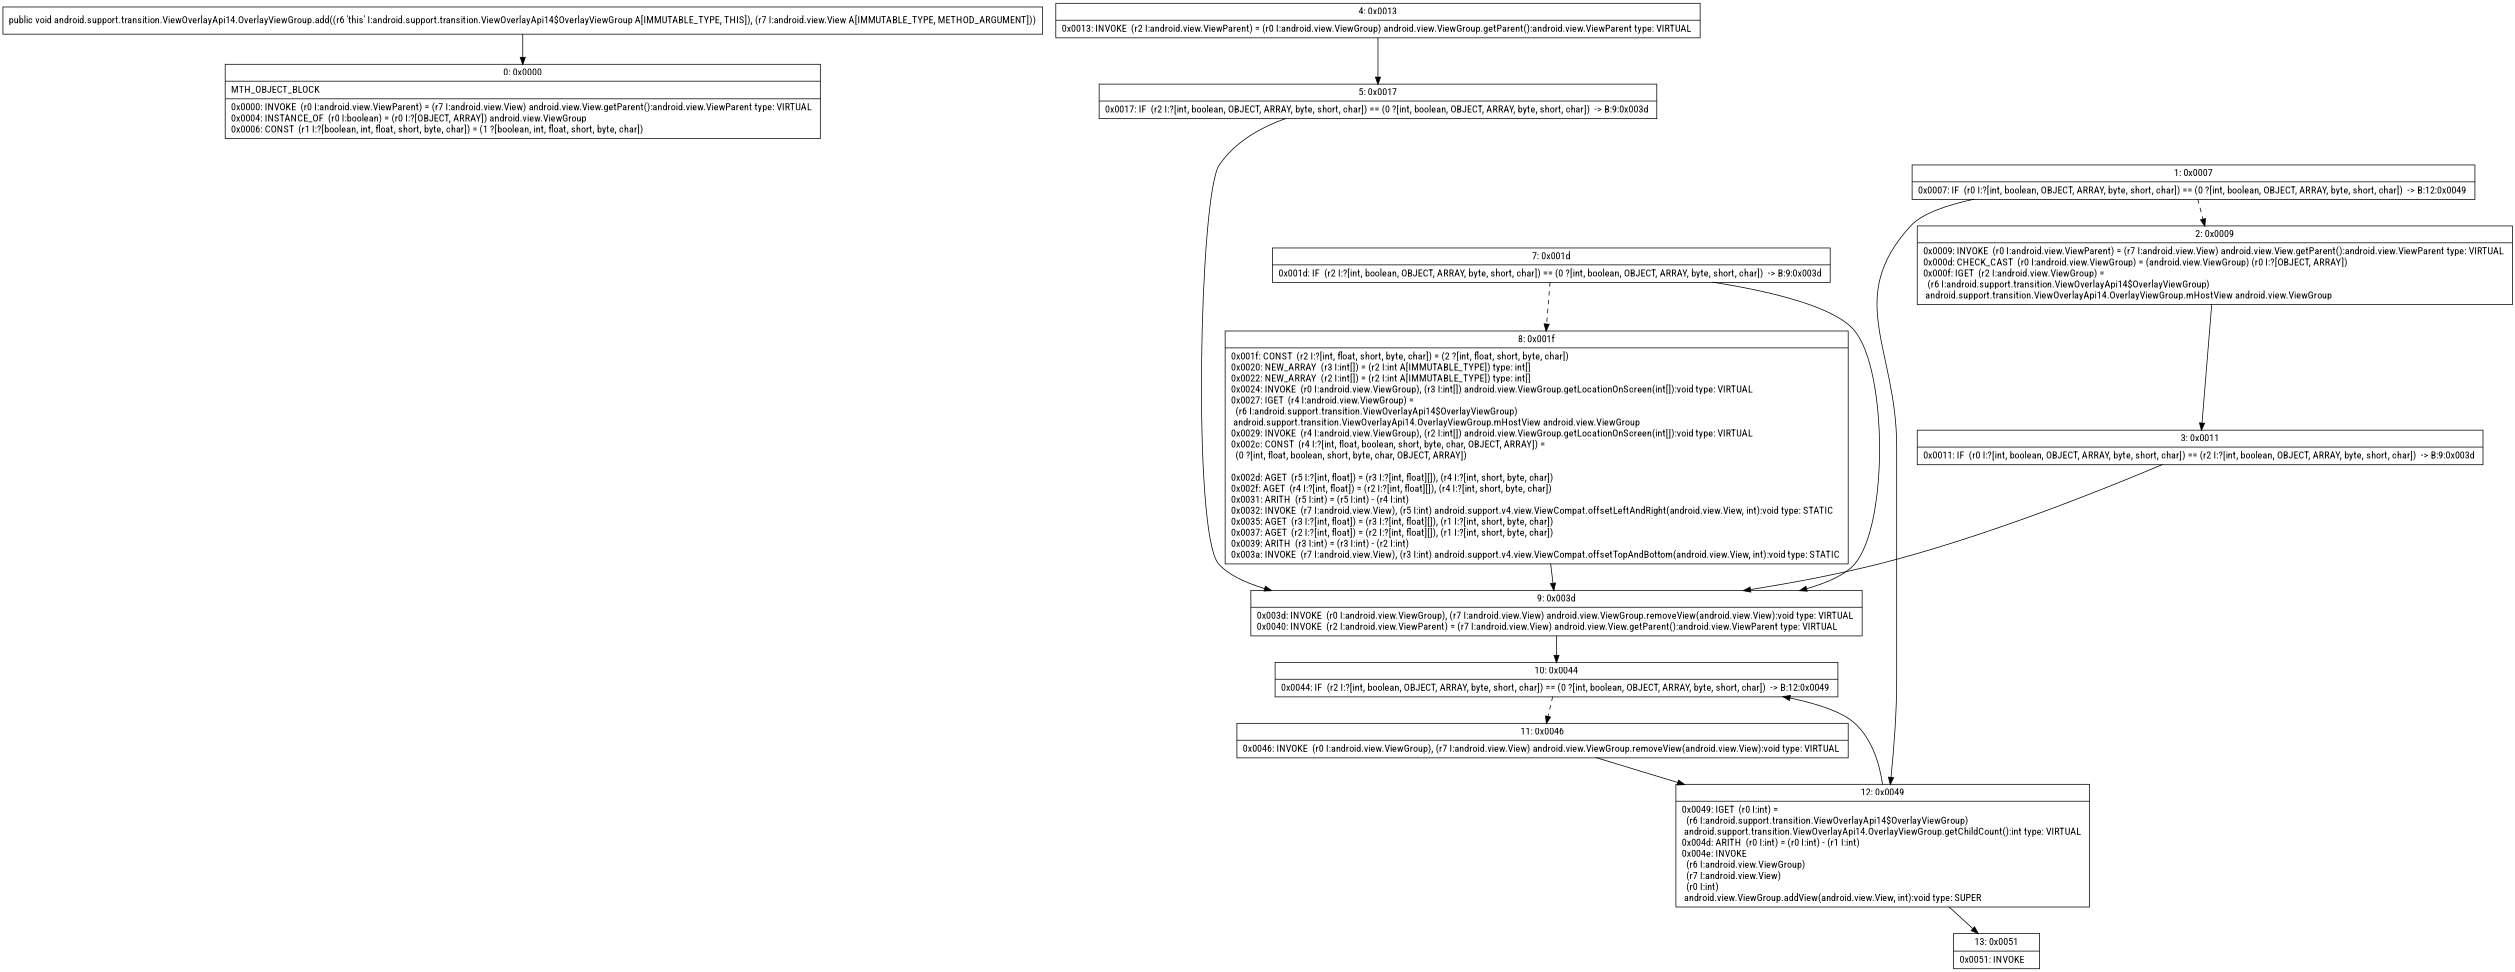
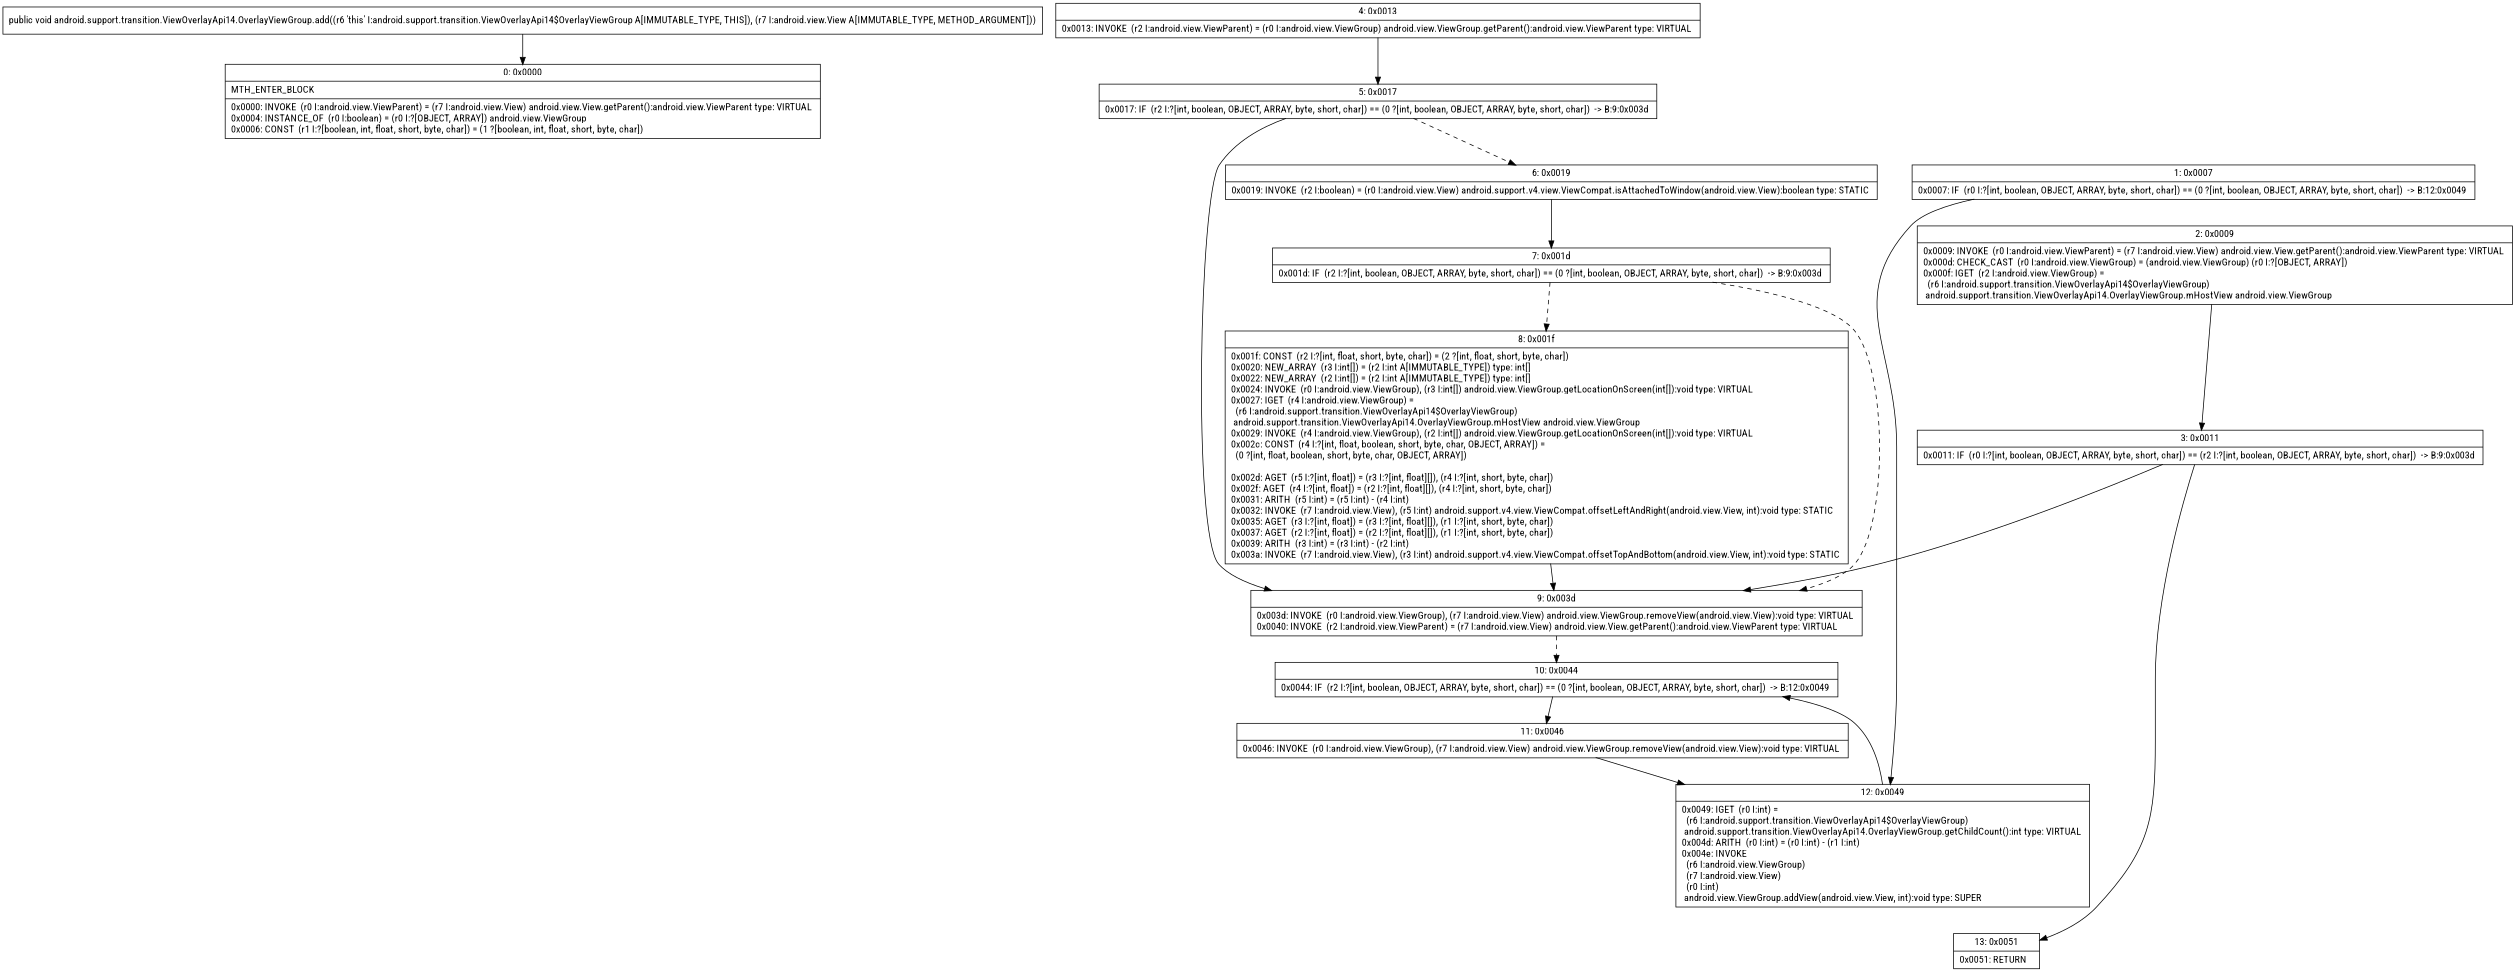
  digraph {
    fontname="Roboto Condensed"
    node [fontname="Roboto Condensed" shape=record]
    edge [fontname="Roboto Condensed"]
-   n1 [label="{0\:\ 0x0000|MTH_OBJECT_BLOCK\l|0x0000: INVOKE  (r0 I:android.view.ViewParent) = (r7 I:android.view.View) android.view.View.getParent():android.view.ViewParent type: VIRTUAL \l0x0004: INSTANCE_OF  (r0 I:boolean) = (r0 I:?[OBJECT, ARRAY]) android.view.ViewGroup \l0x0006: CONST  (r1 I:?[boolean, int, float, short, byte, char]) = (1 ?[boolean, int, float, short, byte, char]) \l}"]
+   n1 [label="{0\:\ 0x0000|MTH_ENTER_BLOCK\l|0x0000: INVOKE  (r0 I:android.view.ViewParent) = (r7 I:android.view.View) android.view.View.getParent():android.view.ViewParent type: VIRTUAL \l0x0004: INSTANCE_OF  (r0 I:boolean) = (r0 I:?[OBJECT, ARRAY]) android.view.ViewGroup \l0x0006: CONST  (r1 I:?[boolean, int, float, short, byte, char]) = (1 ?[boolean, int, float, short, byte, char]) \l}"]
    n2 [label="{1\:\ 0x0007|0x0007: IF  (r0 I:?[int, boolean, OBJECT, ARRAY, byte, short, char]) == (0 ?[int, boolean, OBJECT, ARRAY, byte, short, char])  \-\> B:12:0x0049 \l}"]
    n3 [label="{2\:\ 0x0009|0x0009: INVOKE  (r0 I:android.view.ViewParent) = (r7 I:android.view.View) android.view.View.getParent():android.view.ViewParent type: VIRTUAL \l0x000d: CHECK_CAST  (r0 I:android.view.ViewGroup) = (android.view.ViewGroup) (r0 I:?[OBJECT, ARRAY]) \l0x000f: IGET  (r2 I:android.view.ViewGroup) = \l  (r6 I:android.support.transition.ViewOverlayApi14$OverlayViewGroup)\l android.support.transition.ViewOverlayApi14.OverlayViewGroup.mHostView android.view.ViewGroup \l}"]
    n4 [label="{12\:\ 0x0049|0x0049: IGET  (r0 I:int) = \l  (r6 I:android.support.transition.ViewOverlayApi14$OverlayViewGroup)\l android.support.transition.ViewOverlayApi14.OverlayViewGroup.getChildCount():int type: VIRTUAL \l0x004d: ARITH  (r0 I:int) = (r0 I:int) \- (r1 I:int) \l0x004e: INVOKE  \l  (r6 I:android.view.ViewGroup)\l  (r7 I:android.view.View)\l  (r0 I:int)\l android.view.ViewGroup.addView(android.view.View, int):void type: SUPER \l}"]
    n5 [label="{3\:\ 0x0011|0x0011: IF  (r0 I:?[int, boolean, OBJECT, ARRAY, byte, short, char]) == (r2 I:?[int, boolean, OBJECT, ARRAY, byte, short, char])  \-\> B:9:0x003d \l}"]
    n6 [label="{10\:\ 0x0044|0x0044: IF  (r2 I:?[int, boolean, OBJECT, ARRAY, byte, short, char]) == (0 ?[int, boolean, OBJECT, ARRAY, byte, short, char])  \-\> B:12:0x0049 \l}"]
-   n7 [label="{13\:\ 0x0051|0x0051: INVOKE   \l}"]
+   n7 [label="{13\:\ 0x0051|0x0051: RETURN   \l}"]
    n8 [label="{9\:\ 0x003d|0x003d: INVOKE  (r0 I:android.view.ViewGroup), (r7 I:android.view.View) android.view.ViewGroup.removeView(android.view.View):void type: VIRTUAL \l0x0040: INVOKE  (r2 I:android.view.ViewParent) = (r7 I:android.view.View) android.view.View.getParent():android.view.ViewParent type: VIRTUAL \l}"]
    n9 [label="{4\:\ 0x0013|0x0013: INVOKE  (r2 I:android.view.ViewParent) = (r0 I:android.view.ViewGroup) android.view.ViewGroup.getParent():android.view.ViewParent type: VIRTUAL \l}"]
    n10 [label="{5\:\ 0x0017|0x0017: IF  (r2 I:?[int, boolean, OBJECT, ARRAY, byte, short, char]) == (0 ?[int, boolean, OBJECT, ARRAY, byte, short, char])  \-\> B:9:0x003d \l}"]
+   n11 [label="{6\:\ 0x0019|0x0019: INVOKE  (r2 I:boolean) = (r0 I:android.view.View) android.support.v4.view.ViewCompat.isAttachedToWindow(android.view.View):boolean type: STATIC \l}"]
    n12 [label="{7\:\ 0x001d|0x001d: IF  (r2 I:?[int, boolean, OBJECT, ARRAY, byte, short, char]) == (0 ?[int, boolean, OBJECT, ARRAY, byte, short, char])  \-\> B:9:0x003d \l}"]
    n13 [label="{8\:\ 0x001f|0x001f: CONST  (r2 I:?[int, float, short, byte, char]) = (2 ?[int, float, short, byte, char]) \l0x0020: NEW_ARRAY  (r3 I:int[]) = (r2 I:int A[IMMUTABLE_TYPE]) type: int[] \l0x0022: NEW_ARRAY  (r2 I:int[]) = (r2 I:int A[IMMUTABLE_TYPE]) type: int[] \l0x0024: INVOKE  (r0 I:android.view.ViewGroup), (r3 I:int[]) android.view.ViewGroup.getLocationOnScreen(int[]):void type: VIRTUAL \l0x0027: IGET  (r4 I:android.view.ViewGroup) = \l  (r6 I:android.support.transition.ViewOverlayApi14$OverlayViewGroup)\l android.support.transition.ViewOverlayApi14.OverlayViewGroup.mHostView android.view.ViewGroup \l0x0029: INVOKE  (r4 I:android.view.ViewGroup), (r2 I:int[]) android.view.ViewGroup.getLocationOnScreen(int[]):void type: VIRTUAL \l0x002c: CONST  (r4 I:?[int, float, boolean, short, byte, char, OBJECT, ARRAY]) = \l  (0 ?[int, float, boolean, short, byte, char, OBJECT, ARRAY])\l \l0x002d: AGET  (r5 I:?[int, float]) = (r3 I:?[int, float][]), (r4 I:?[int, short, byte, char]) \l0x002f: AGET  (r4 I:?[int, float]) = (r2 I:?[int, float][]), (r4 I:?[int, short, byte, char]) \l0x0031: ARITH  (r5 I:int) = (r5 I:int) \- (r4 I:int) \l0x0032: INVOKE  (r7 I:android.view.View), (r5 I:int) android.support.v4.view.ViewCompat.offsetLeftAndRight(android.view.View, int):void type: STATIC \l0x0035: AGET  (r3 I:?[int, float]) = (r3 I:?[int, float][]), (r1 I:?[int, short, byte, char]) \l0x0037: AGET  (r2 I:?[int, float]) = (r2 I:?[int, float][]), (r1 I:?[int, short, byte, char]) \l0x0039: ARITH  (r3 I:int) = (r3 I:int) \- (r2 I:int) \l0x003a: INVOKE  (r7 I:android.view.View), (r3 I:int) android.support.v4.view.ViewCompat.offsetTopAndBottom(android.view.View, int):void type: STATIC \l}"]
    n14 [label="{11\:\ 0x0046|0x0046: INVOKE  (r0 I:android.view.ViewGroup), (r7 I:android.view.View) android.view.ViewGroup.removeView(android.view.View):void type: VIRTUAL \l}"]
    n15 [label="{public void android.support.transition.ViewOverlayApi14.OverlayViewGroup.add((r6 'this' I:android.support.transition.ViewOverlayApi14$OverlayViewGroup A[IMMUTABLE_TYPE, THIS]), (r7 I:android.view.View A[IMMUTABLE_TYPE, METHOD_ARGUMENT])) }"]
-   n2 -> n3 [style=dashed]
    n2 -> n4
    n3 -> n5
    n4 -> n6
-   n4 -> n7
+   n5 -> n7
    n5 -> n8
-   n6 -> n14 [style=dashed]
-   n8 -> n6
+   n6 -> n14 [style=solid]
+   n8 -> n6 [style=dashed]
    n9 -> n10
    n10 -> n8
-   n12 -> n8
+   n10 -> n11 [style=dashed]
+   n11 -> n12
+   n12 -> n8 [style=dashed]
    n12 -> n13 [style=dashed]
    n13 -> n8
    n14 -> n4
    n15 -> n1
  }
